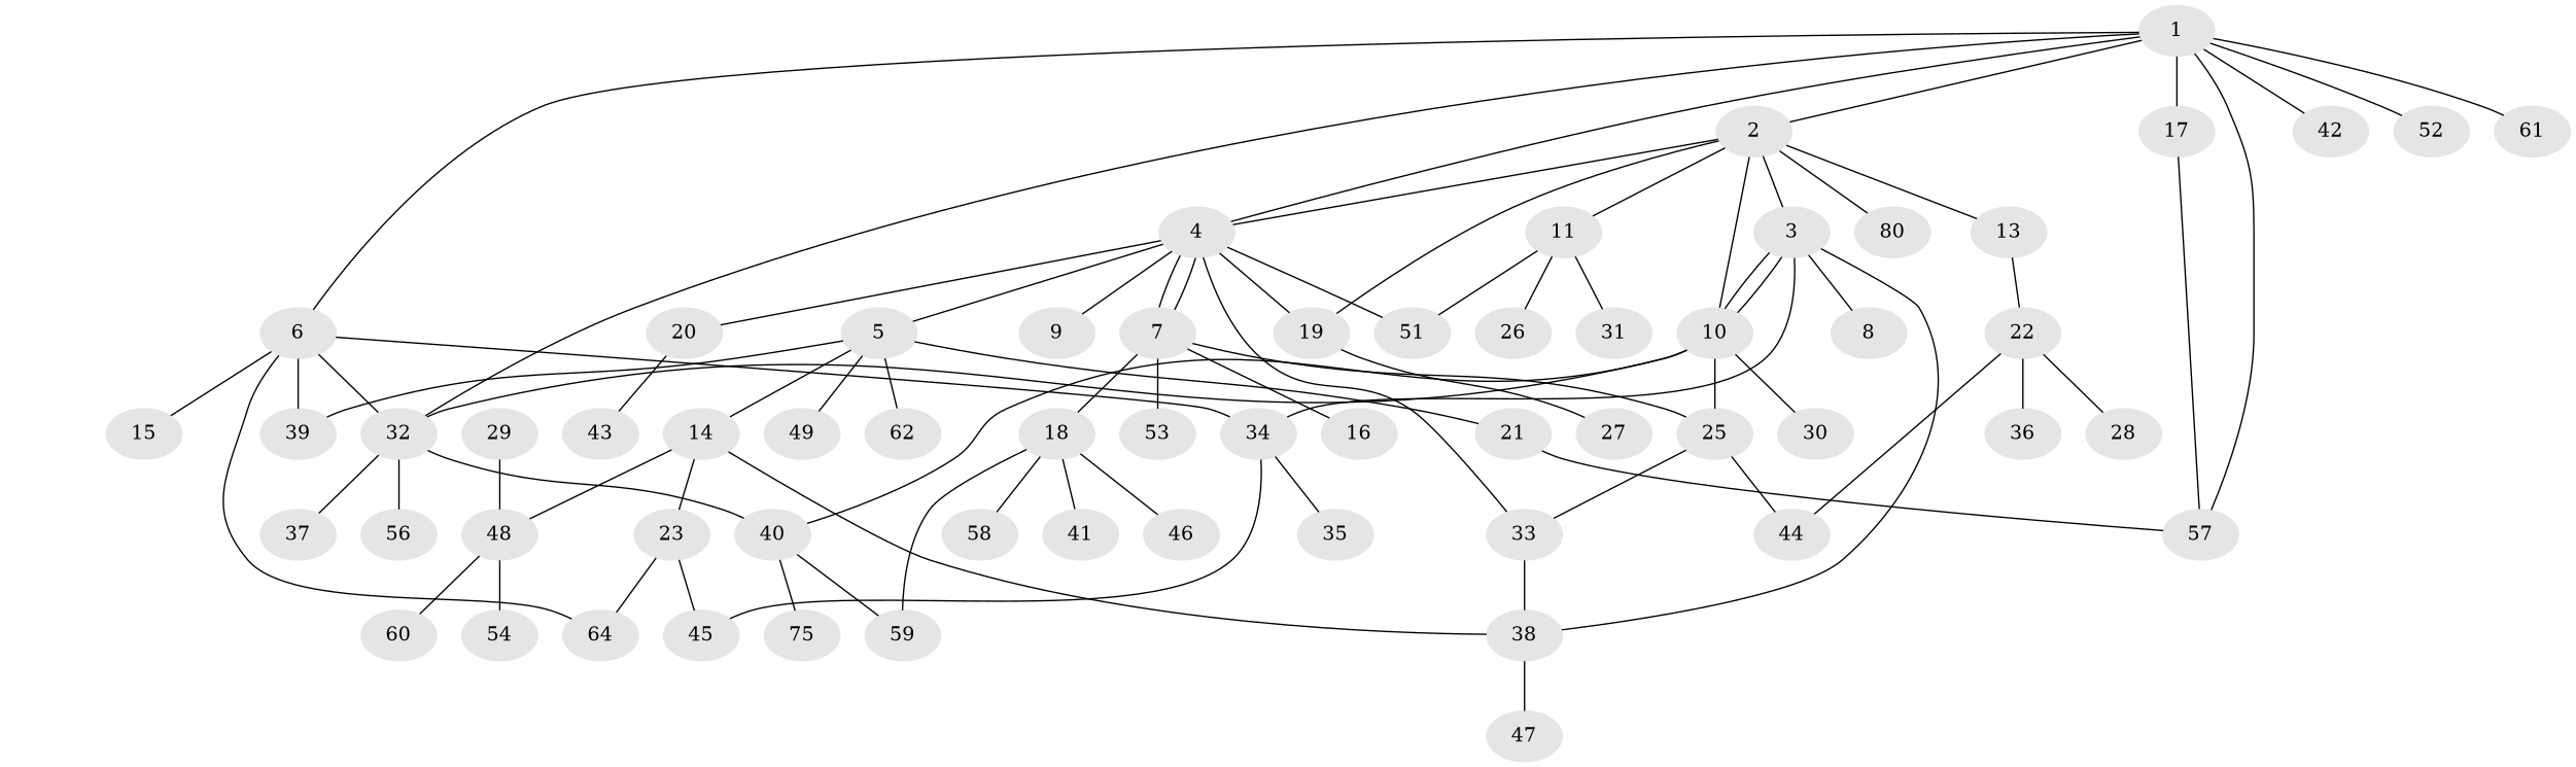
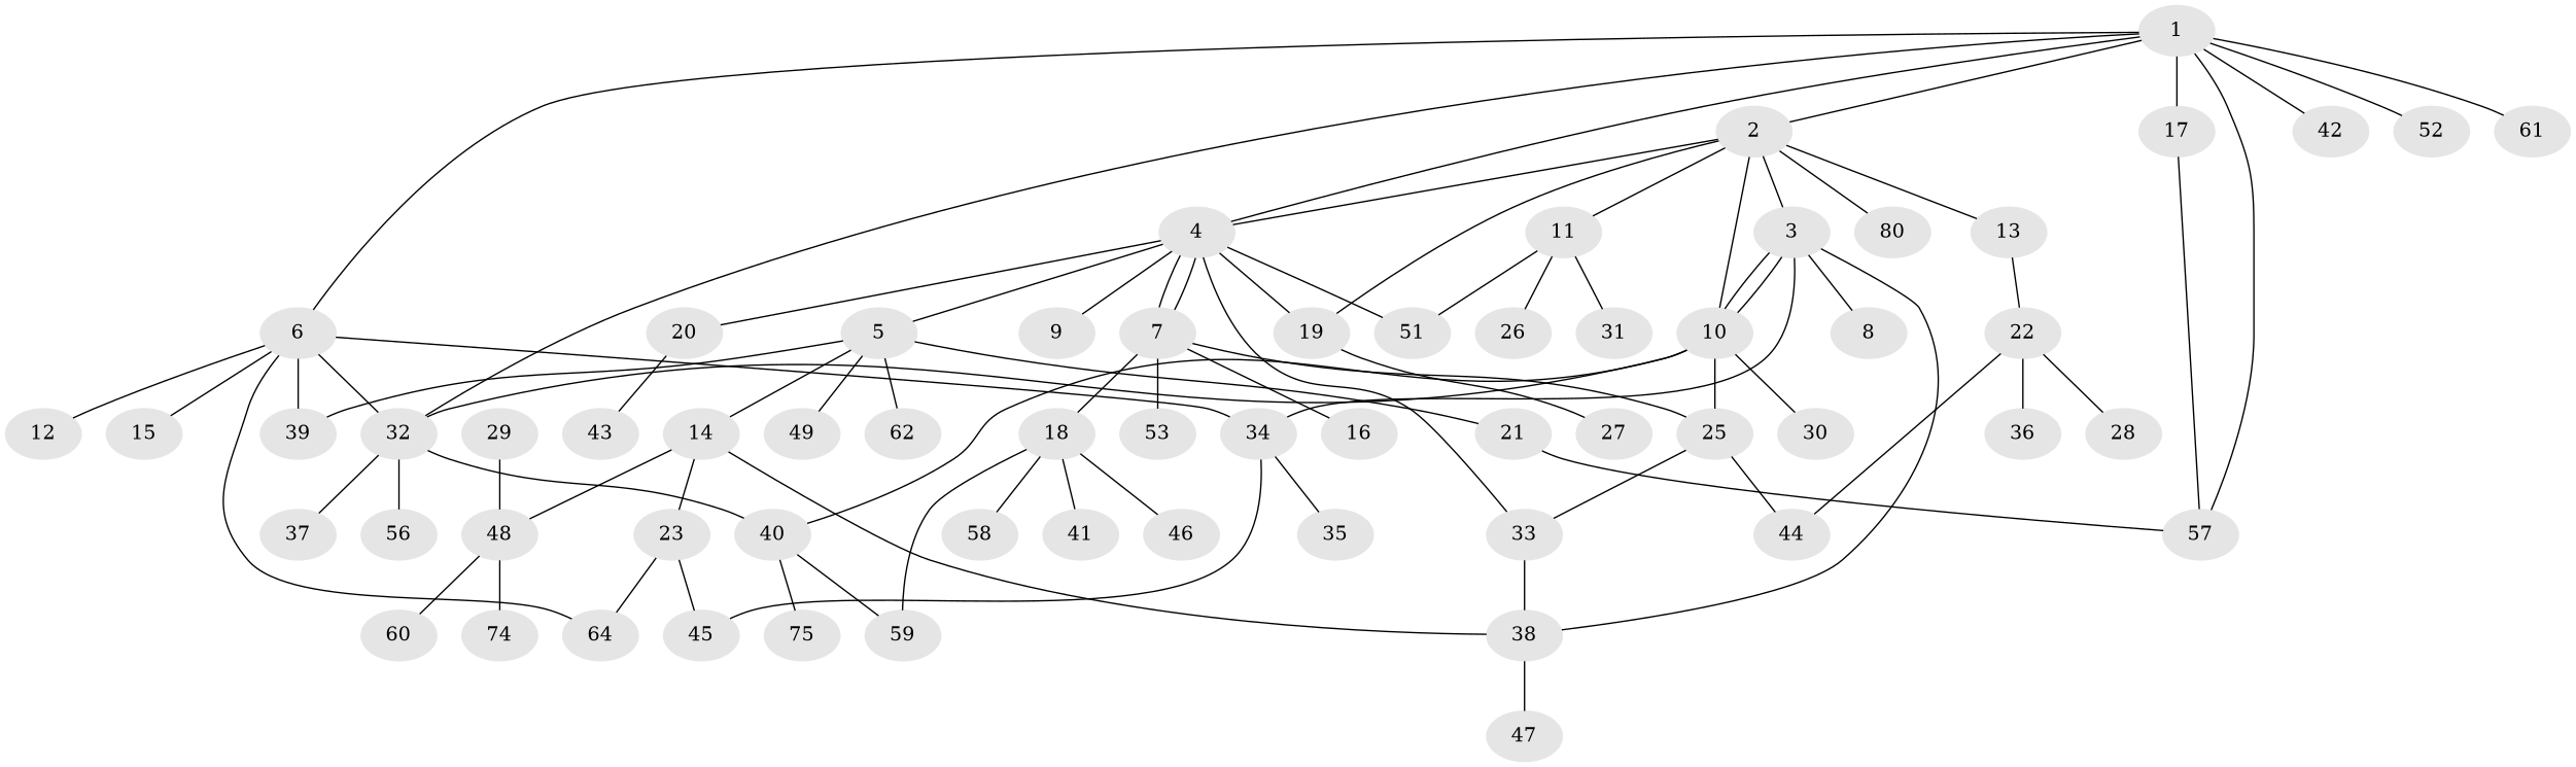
  graph {
    node [color=gray90 style=filled]
    1
    2
    4
    6
    17
    32
    42
    52
    57
    61
    3
    10
    11
    13
    19
    n16 [label=80]
    5
    7
    9
    20
    33
    51
    34
    39
+   12
    15
    n27 [label=64]
    29
    48
    40
    37
    56
    8
    38
    25
    30
    26
    31
    22
    27
    45
    35
    47
    14
    21
    49
    62
    16
    18
    53
    43
    23
    41
    46
    58
    59
    44
    n58 [label=75]
    28
    36
-   54
+   54 [label=74]
    60
    1 -- 2
    1 -- 4
    1 -- 6
    1 -- 17
    1 -- 32
    1 -- 42
    1 -- 52
    1 -- 57
    1 -- 61
    2 -- 4
    2 -- 3
    2 -- 10
    2 -- 11
    2 -- 13
    2 -- 19
    2 -- n16
    4 -- 19
    4 -- 5
    4 -- 7
    4 -- 7
    4 -- 9
    4 -- 20
    4 -- 33
    4 -- 51
    6 -- 32
    6 -- 34
    6 -- 39
+   6 -- 12
    6 -- 15
    6 -- n27
    17 -- 57
    32 -- 40
    32 -- 37
    32 -- 56
    3 -- 10
    3 -- 10
    3 -- 34
    3 -- 8
    3 -- 38
    10 -- 32
    10 -- 40
    10 -- 25
    10 -- 30
    11 -- 51
    11 -- 26
    11 -- 31
    13 -- 22
    19 -- 27
    5 -- 39
    5 -- 14
    5 -- 21
    5 -- 49
    5 -- 62
    7 -- 25
    7 -- 16
    7 -- 18
    7 -- 53
    20 -- 43
    33 -- 38
    34 -- 45
    34 -- 35
    29 -- 48
    48 -- 54
    48 -- 60
    40 -- 59
    40 -- n58
    38 -- 47
    25 -- 33
    25 -- 44
    22 -- 44
    22 -- 28
    22 -- 36
    14 -- 48
    14 -- 38
    14 -- 23
    21 -- 57
    18 -- 41
    18 -- 46
    18 -- 58
    18 -- 59
    23 -- n27
    23 -- 45
  }
